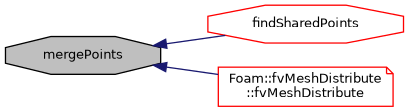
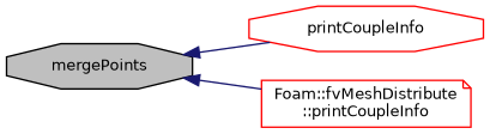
  digraph {
    rankdir=LR
    node [color=red fontname=Helvetica fontsize=10 shape=octagon]
    edge [color=midnightblue dir=back fontname=Helvetica fontsize=10 labelfontname=Helvetica labelfontsize=10 style=solid]
    n1 [color=black fillcolor=grey75 fontcolor=black height=0.2 label=mergePoints style=filled width=0.4]
-   n2 [height=0.2 label=findSharedPoints width=0.4]
-   n3 [height=0.2 label="Foam::fvMeshDistribute\l::fvMeshDistribute" shape=note width=0.4]
+   n2 [height=0.2 label=printCoupleInfo width=0.4]
+   n3 [height=0.2 label="Foam::fvMeshDistribute\l::printCoupleInfo" shape=note width=0.4]
    n1 -> n2
    n1 -> n3
  }
